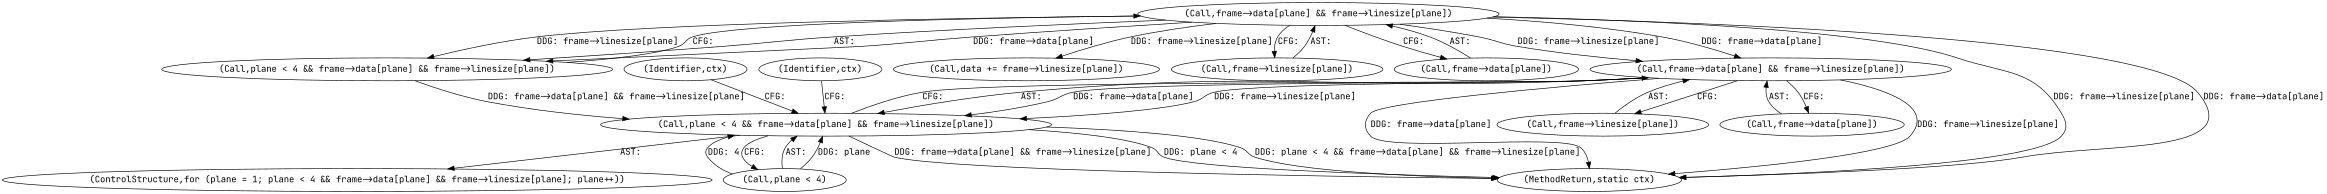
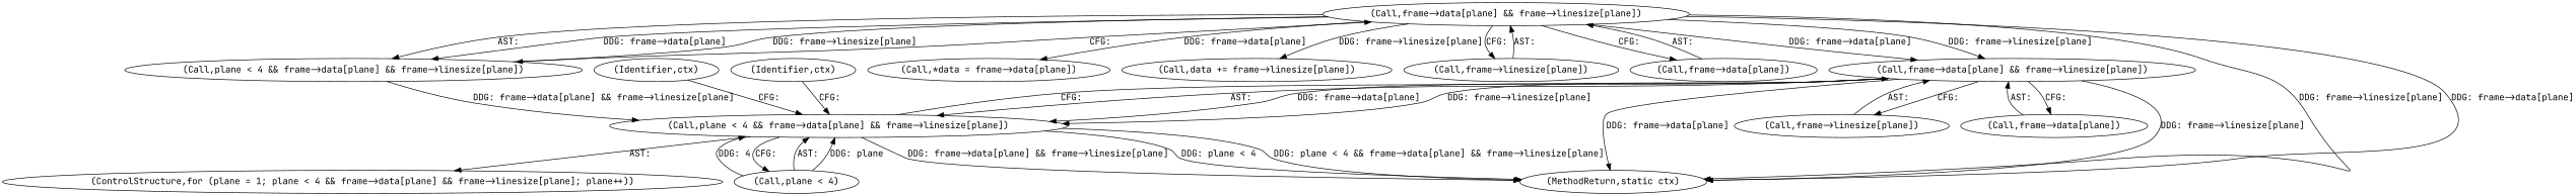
  digraph {
    fontname="JetBrains Mono"
    node [fontname="JetBrains Mono"]
    edge [fontname="JetBrains Mono"]
    n1 [label="(Call,frame->data[plane] && frame->linesize[plane])"]
    n2 [label="(Call,plane < 4 && frame->data[plane] && frame->linesize[plane])"]
    n3 [label="(MethodReturn,static ctx)"]
    n4 [label="(Call,frame->linesize[plane])"]
    n5 [label="(Call,frame->data[plane])"]
    n6 [label="(Call,plane < 4)"]
    n7 [label="(ControlStructure,for (plane = 1; plane < 4 && frame->data[plane] && frame->linesize[plane]; plane++))"]
    n8 [label="(Call,frame->data[plane] && frame->linesize[plane])"]
+   n9 [label="(Call,*data = frame->data[plane])"]
    n10 [label="(Call,data += frame->linesize[plane])"]
    n11 [label="(Call,frame->linesize[plane])"]
    n12 [label="(Call,frame->data[plane])"]
    n13 [label="(Call,plane < 4 && frame->data[plane] && frame->linesize[plane])"]
    n14 [label="(Identifier,ctx)"]
    n15 [label="(Identifier,ctx)"]
    n1 -> n2 [label="AST: "]
    n1 -> n2 [label="DDG: frame->data[plane]"]
    n1 -> n2 [label="DDG: frame->linesize[plane]"]
    n1 -> n3 [label="DDG: frame->linesize[plane]"]
    n1 -> n3 [label="DDG: frame->data[plane]"]
    n1 -> n4 [label="CFG: "]
    n1 -> n5 [label="CFG: "]
    n2 -> n1 [label="CFG: "]
    n2 -> n3 [label="DDG: plane < 4 && frame->data[plane] && frame->linesize[plane]"]
    n2 -> n3 [label="DDG: frame->data[plane] && frame->linesize[plane]"]
    n2 -> n3 [label="DDG: plane < 4"]
    n2 -> n6 [label="CFG: "]
    n2 -> n7 [label="AST: "]
    n4 -> n1 [label="AST: "]
    n5 -> n1 [label="AST: "]
    n6 -> n2 [label="AST: "]
    n6 -> n2 [label="DDG: plane"]
    n6 -> n2 [label="DDG: 4"]
    n8 -> n1 [label="DDG: frame->data[plane]"]
    n8 -> n1 [label="DDG: frame->linesize[plane]"]
    n8 -> n3 [label="DDG: frame->linesize[plane]"]
    n8 -> n3 [label="DDG: frame->data[plane]"]
+   n8 -> n9 [label="DDG: frame->data[plane]"]
    n8 -> n10 [label="DDG: frame->linesize[plane]"]
    n8 -> n11 [label="CFG: "]
    n8 -> n12 [label="CFG: "]
    n8 -> n13 [label="AST: "]
    n8 -> n13 [label="DDG: frame->data[plane]"]
    n8 -> n13 [label="DDG: frame->linesize[plane]"]
    n11 -> n8 [label="AST: "]
    n12 -> n8 [label="AST: "]
    n13 -> n2 [label="DDG: frame->data[plane] && frame->linesize[plane]"]
    n13 -> n8 [label="CFG: "]
    n14 -> n2 [label="CFG: "]
    n15 -> n2 [label="CFG: "]
  }
